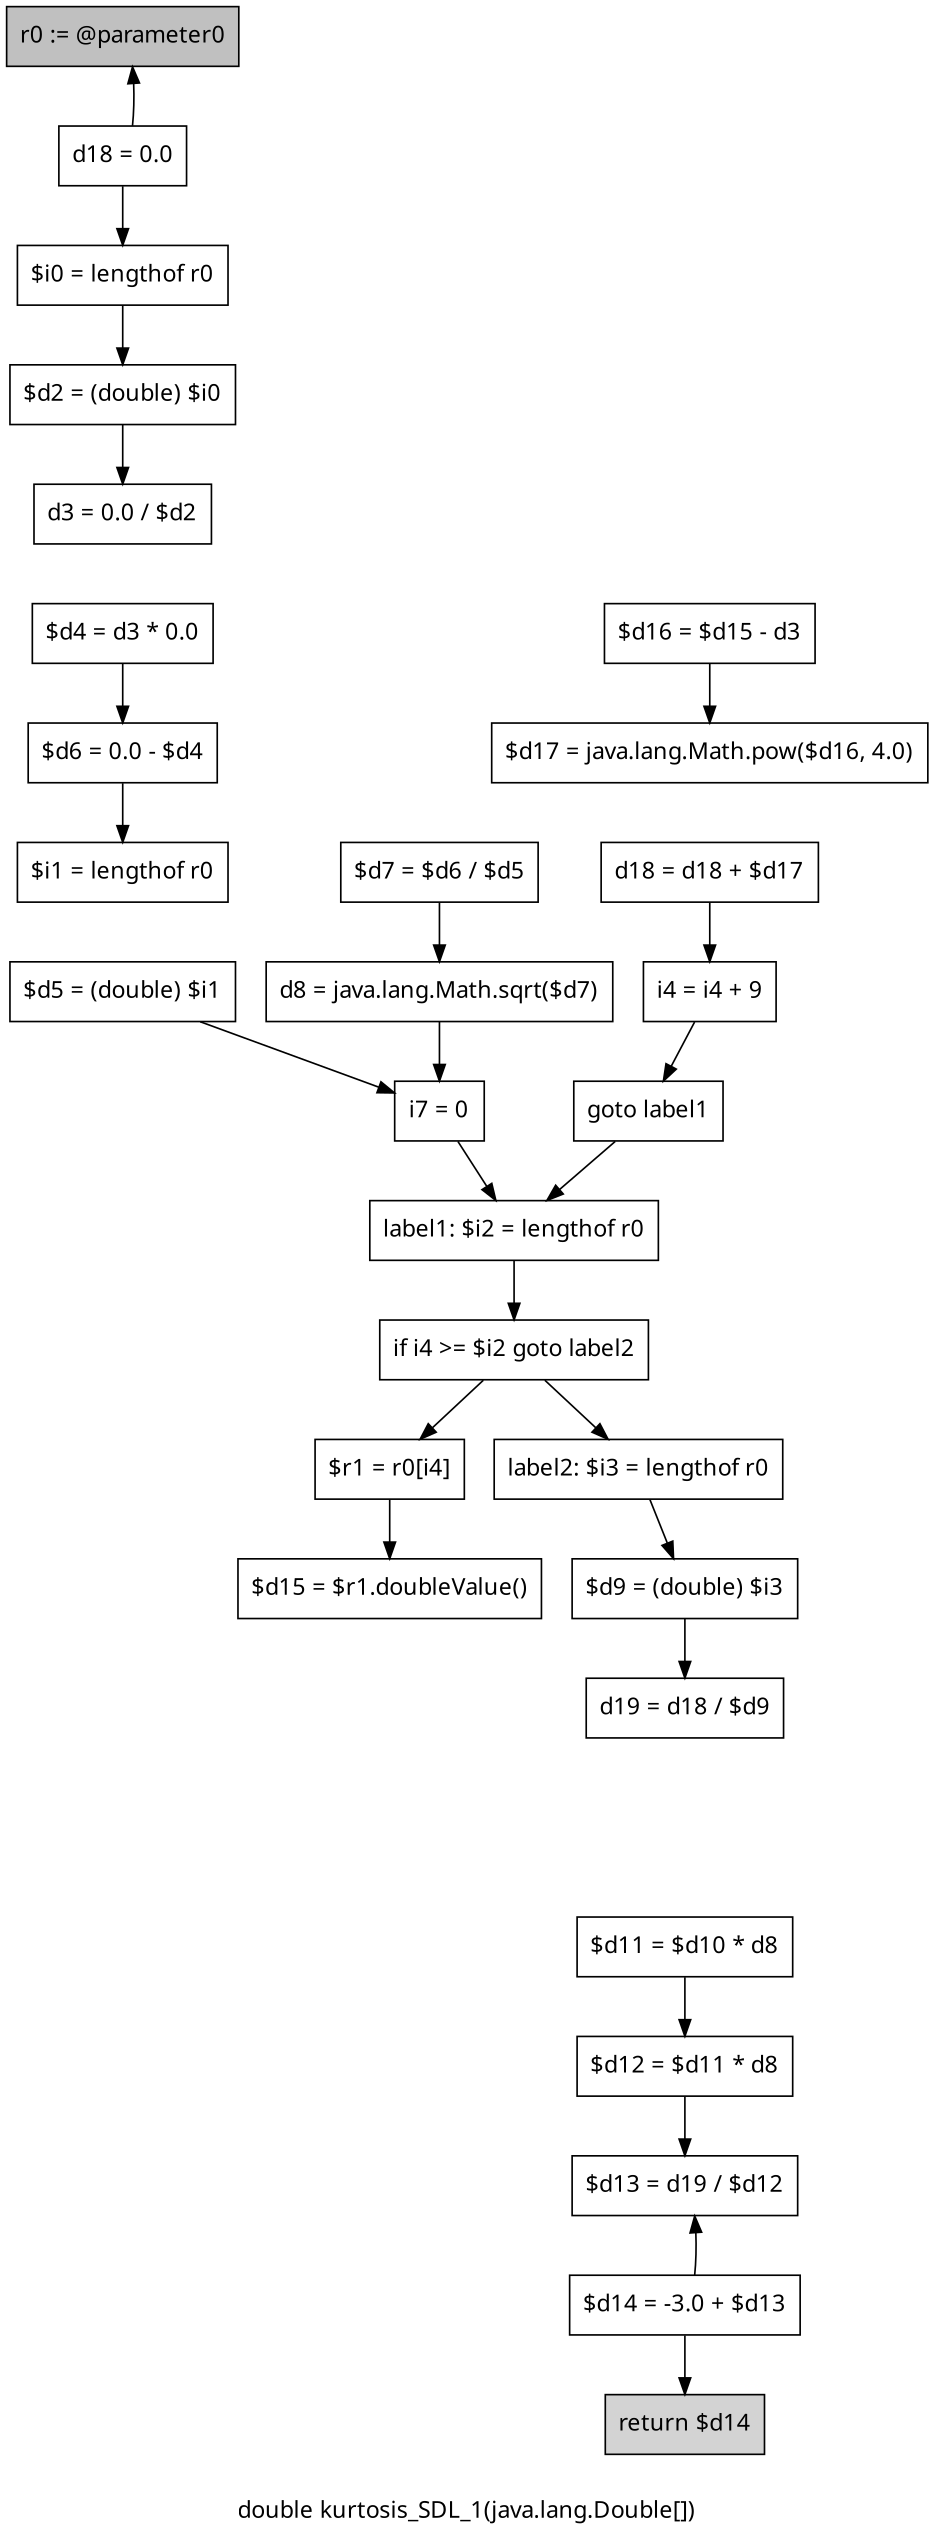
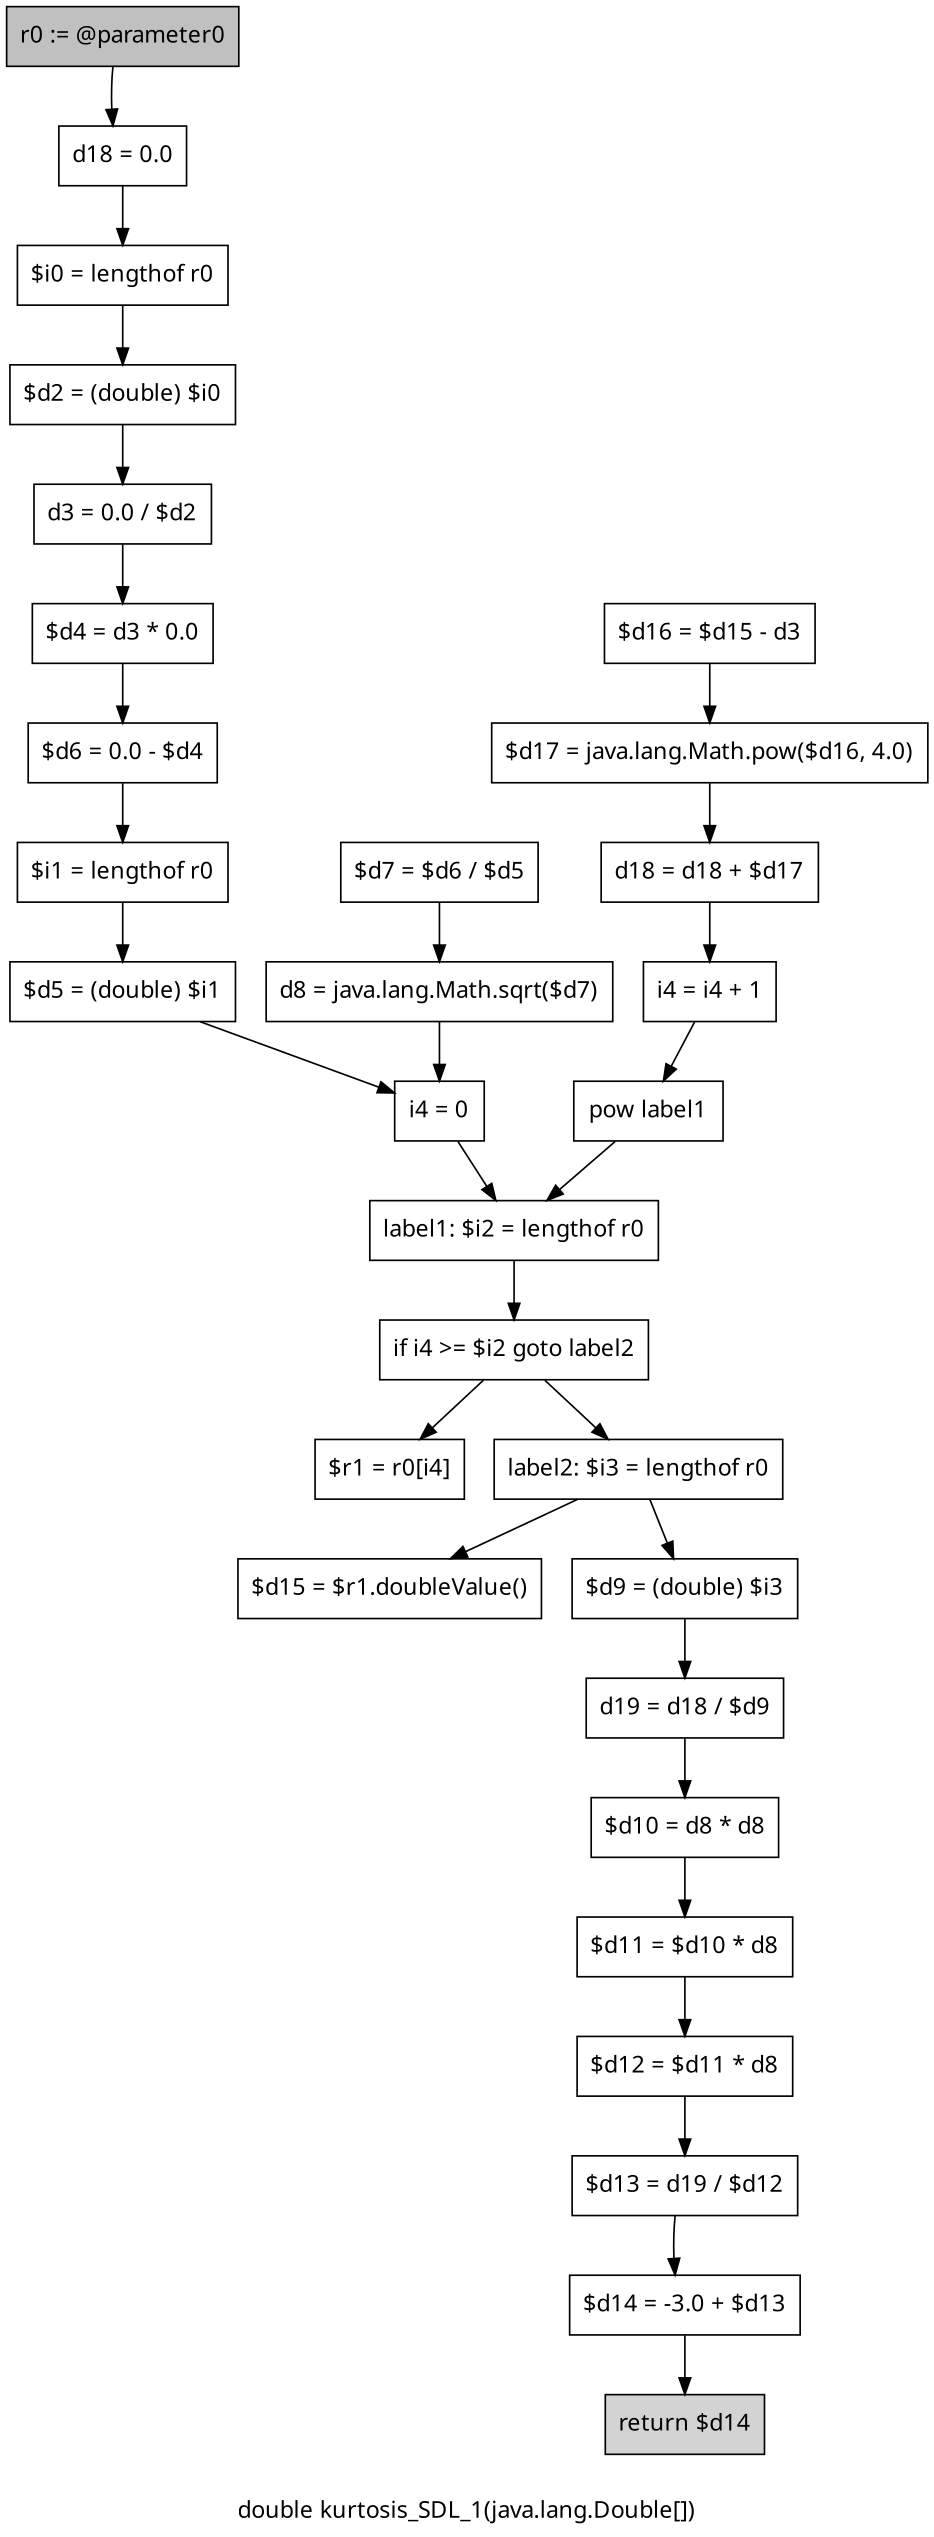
  digraph {
    fontname="Noto Sans"
    label="double kurtosis_SDL_1(java.lang.Double[])"
    node [fontname="Noto Sans" shape=box]
    edge [fontname="Noto Sans"]
    n1 [fillcolor=gray label="r0 := @parameter0" style=filled]
    n2 [label="d18 = 0.0"]
    n3 [label="$i0 = lengthof r0"]
    n4 [label="$d2 = (double) $i0"]
    n5 [label="d3 = 0.0 / $d2"]
    n6 [label="$d4 = d3 * 0.0"]
    n7 [label="$d6 = 0.0 - $d4"]
    n8 [label="$i1 = lengthof r0"]
    n9 [label="$d5 = (double) $i1"]
-   n10 [label="i7 = 0"]
+   n10 [label="i4 = 0"]
    n11 [label="$d7 = $d6 / $d5"]
    n12 [label="d8 = java.lang.Math.sqrt($d7)"]
    n13 [label="label1: $i2 = lengthof r0"]
    n14 [label="if i4 >= $i2 goto label2"]
    n15 [label="$r1 = r0[i4]"]
    n16 [label="label2: $i3 = lengthof r0"]
    n17 [label="$d15 = $r1.doubleValue()"]
    n18 [label="$d9 = (double) $i3"]
    n19 [label="d19 = d18 / $d9"]
    n20 [label="$d16 = $d15 - d3"]
    n21 [label="$d17 = java.lang.Math.pow($d16, 4.0)"]
    n22 [label="d18 = d18 + $d17"]
-   n23 [label="i4 = i4 + 9"]
-   n24 [label="goto label1"]
+   n23 [label="i4 = i4 + 1"]
+   n24 [label="pow label1"]
+   n25 [label="$d10 = d8 * d8"]
    n26 [label="$d11 = $d10 * d8"]
    n27 [label="$d12 = $d11 * d8"]
    n28 [label="$d13 = d19 / $d12"]
    n29 [label="$d14 = -3.0 + $d13"]
    n30 [fillcolor=lightgray label="return $d14" style=filled]
-   n2 -> n1
+   n1 -> n2
    n2 -> n3
    n3 -> n4
    n4 -> n5
+   n5 -> n6
    n6 -> n7
    n7 -> n8
+   n8 -> n9
    n9 -> n10
    n10 -> n13
    n11 -> n12
    n12 -> n10
    n13 -> n14
    n14 -> n15
    n14 -> n16
-   n15 -> n17
+   n16 -> n17
    n16 -> n18
    n18 -> n19
+   n19 -> n25
    n20 -> n21
+   n21 -> n22
    n22 -> n23
    n23 -> n24
    n24 -> n13
+   n25 -> n26
    n26 -> n27
    n27 -> n28
-   n29 -> n28
+   n28 -> n29
    n29 -> n30
  }
